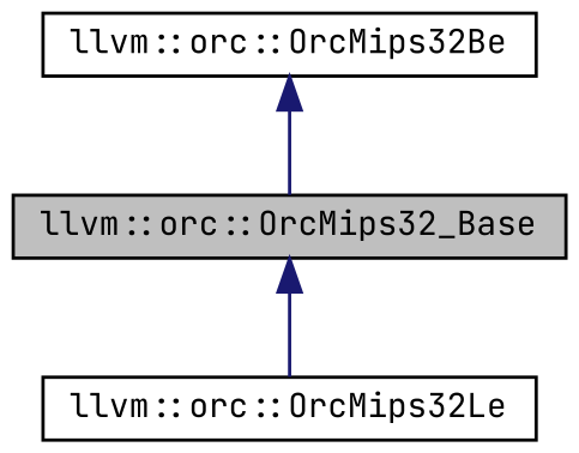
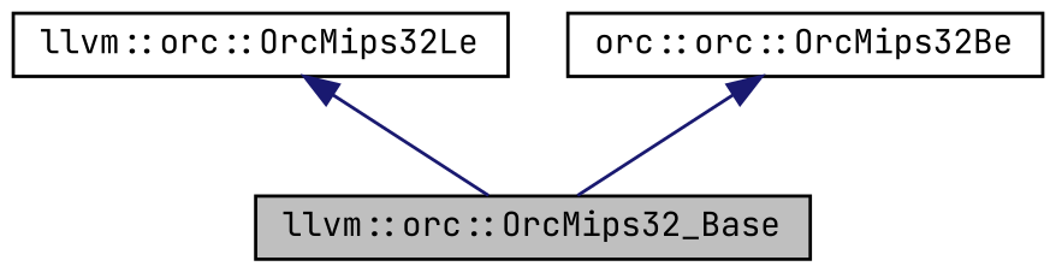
  digraph {
    fontname="JetBrains Mono"
    node [color=black fontname="JetBrains Mono" fontsize=10 shape=box]
    edge [color=midnightblue dir=back fontname="JetBrains Mono" fontsize=10 labelfontname=Helvetica labelfontsize=10 style=solid]
    n1 [fillcolor=grey75 fontcolor=black height=0.2 label="llvm::orc::OrcMips32_Base" style=filled width=0.4]
    n2 [height=0.2 label="llvm::orc::OrcMips32Le" width=0.4]
-   n3 [height=0.2 label="llvm::orc::OrcMips32Be" width=0.4]
-   n1 -> n2
+   n3 [height=0.2 label="orc::orc::OrcMips32Be" width=0.4]
+   n2 -> n1
    n3 -> n1
  }
